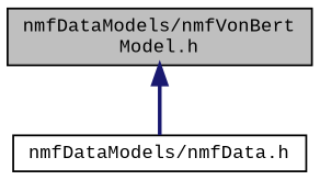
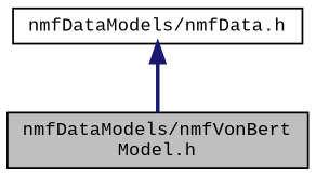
  digraph {
    fontname="Liberation Mono"
    node [color=black fontname="Liberation Mono" fontsize=10 shape=record style=filled]
    n1 [fillcolor=grey75 fontcolor=black height=0.2 label="nmfDataModels/nmfVonBert\lModel.h" width=0.4]
    n2 [fillcolor=white height=0.2 label="nmfDataModels/nmfData.h" width=0.4]
-   n1 -> n2 [color=midnightblue dir=back fontname="Liberation Mono" fontsize=10 labelfontname=Helvetica labelfontsize=10 style=bold]
+   n2 -> n1 [color=midnightblue dir=back fontname="Liberation Mono" fontsize=10 labelfontname=Helvetica labelfontsize=10 style=bold]
  }
